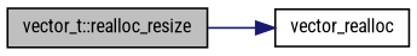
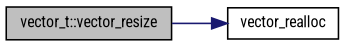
  digraph {
    rankdir=LR
    fontname="Roboto Condensed"
    node [color=black fontname="Roboto Condensed" fontsize=10 shape=record]
-   n1 [fillcolor=grey75 fontcolor=black height=0.2 label="vector_t::realloc_resize" style=filled width=0.4]
+   n1 [fillcolor=grey75 fontcolor=black height=0.2 label="vector_t::vector_resize" style=filled width=0.4]
    n2 [height=0.2 label=vector_realloc width=0.4]
    n1 -> n2 [color=midnightblue fontname="Roboto Condensed" fontsize=10 labelfontname=Mononoki labelfontsize=10 style=solid]
  }
